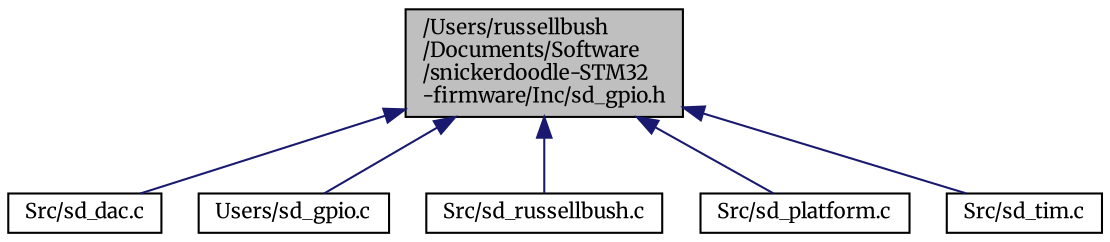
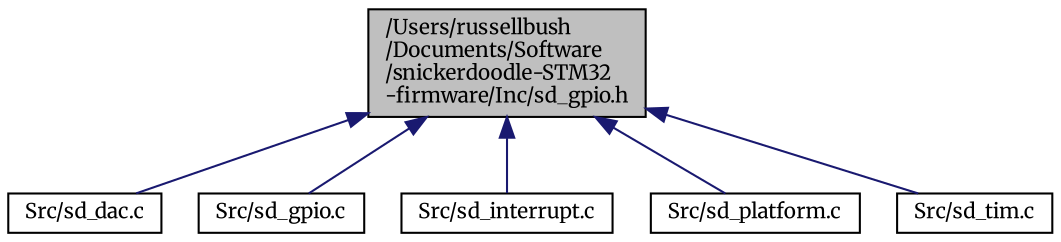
  digraph {
    fontname=Merriweather
    node [color=black fillcolor=white fontname=Merriweather fontsize=10 shape=record style=filled]
    edge [color=midnightblue dir=back fontname=Merriweather fontsize=10 labelfontname=Helvetica labelfontsize=10 style=solid]
    n1 [fillcolor=grey75 fontcolor=black height=0.2 label="/Users/russellbush\l/Documents/Software\l/snickerdoodle-STM32\l-firmware/Inc/sd_gpio.h" width=0.4]
    n2 [height=0.2 label="Src/sd_dac.c" width=0.4]
-   n3 [height=0.2 label="Users/sd_gpio.c" width=0.4]
-   n4 [height=0.2 label="Src/sd_russellbush.c" width=0.4]
+   n3 [height=0.2 label="Src/sd_gpio.c" width=0.4]
+   n4 [height=0.2 label="Src/sd_interrupt.c" width=0.4]
    n5 [height=0.2 label="Src/sd_platform.c" width=0.4]
    n6 [height=0.2 label="Src/sd_tim.c" width=0.4]
    n1 -> n2
    n1 -> n3
    n1 -> n4
    n1 -> n5
    n1 -> n6
  }
